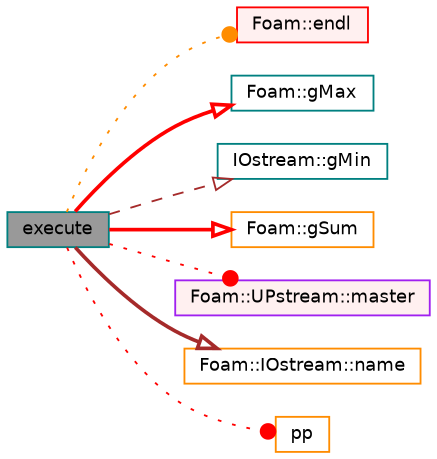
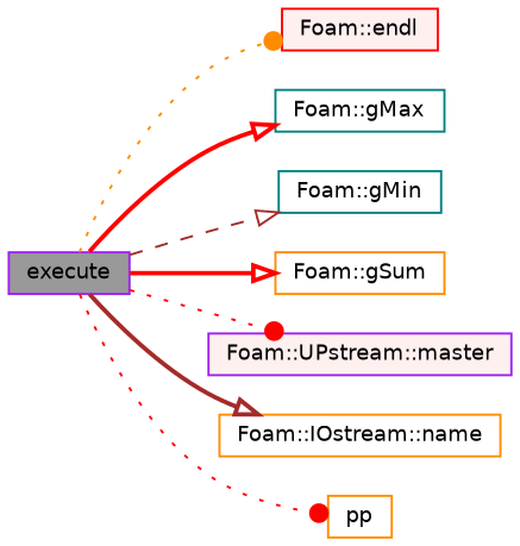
  digraph {
    rankdir=LR
    node [color=darkorange fillcolor=white fontname=Helvetica fontsize=10 shape=box style=filled]
    edge [arrowhead=onormal color=red fontname=Helvetica fontsize=10 labelfontname=Helvetica labelfontsize=10 style=dotted]
-   n1 [color=teal fillcolor=grey60 fontcolor=black height=0.2 label=execute width=0.4]
+   n1 [color=purple fillcolor=grey60 fontcolor=black height=0.2 label=execute width=0.4]
    n2 [color=red fillcolor="#FFF0F0" height=0.2 label="Foam::endl" width=0.4]
    n3 [color=teal height=0.2 label="Foam::gMax" width=0.4]
-   n4 [color=teal height=0.2 label="IOstream::gMin" width=0.4]
+   n4 [color=teal height=0.2 label="Foam::gMin" width=0.4]
    n5 [height=0.2 label="Foam::gSum" width=0.4]
    n6 [color=purple fillcolor="#FFF0F0" height=0.2 label="Foam::UPstream::master" width=0.4]
    n7 [height=0.2 label="Foam::IOstream::name" width=0.4]
    n8 [height=0.2 label=pp width=0.4]
    n1 -> n2 [arrowhead=dot color=darkorange]
    n1 -> n3 [style=bold]
    n1 -> n4 [color=brown style=dashed]
    n1 -> n5 [style=bold]
    n1 -> n6 [arrowhead=dot]
    n1 -> n7 [color=brown style=bold]
    n1 -> n8 [arrowhead=dot]
  }
